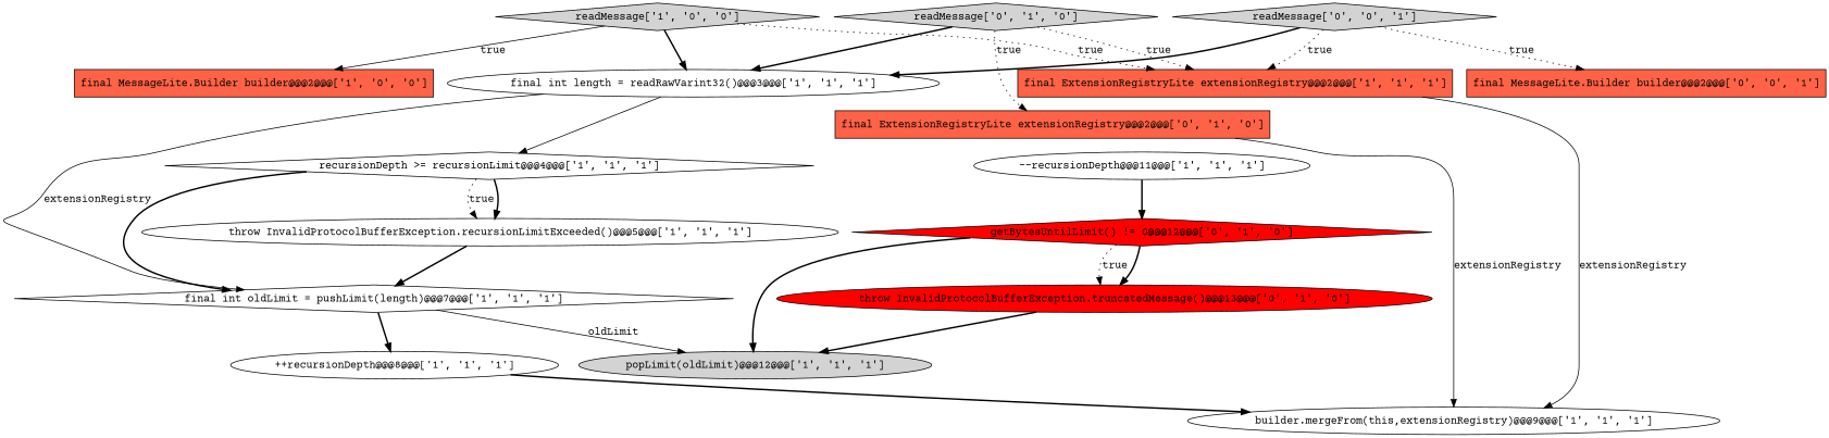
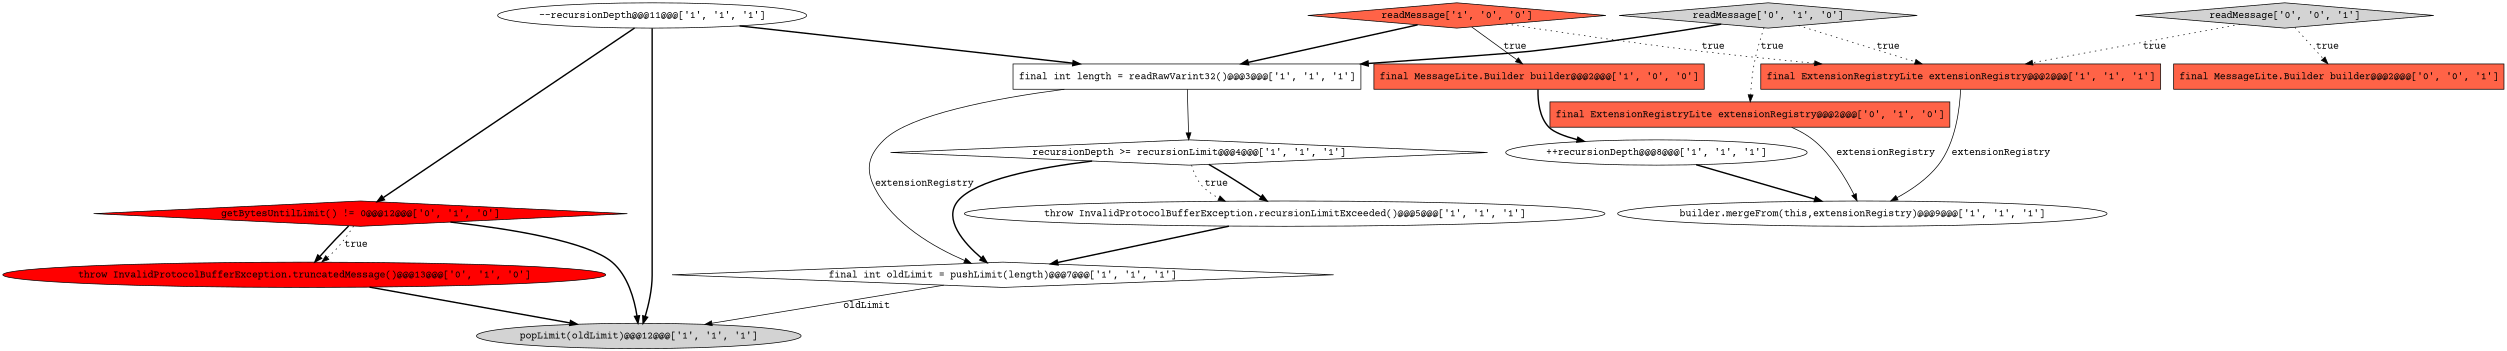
  digraph {
    fontname="Courier Prime"
    node [fillcolor=white fontname="Courier Prime" shape=ellipse style=filled]
    edge [fontname="Courier Prime" style=bold]
-   n1 [fillcolor=lightgray label="readMessage['1', '0', '0']" shape=diamond]
-   n2 [label="final int length = readRawVarint32()@@@3@@@['1', '1', '1']"]
+   n1 [fillcolor=tomato label="readMessage['1', '0', '0']" shape=diamond]
+   n2 [label="final int length = readRawVarint32()@@@3@@@['1', '1', '1']" shape=box]
    n3 [fillcolor=tomato label="final MessageLite.Builder builder@@@2@@@['1', '0', '0']" shape=box]
    n4 [fillcolor=tomato label="final ExtensionRegistryLite extensionRegistry@@@2@@@['1', '1', '1']" shape=box]
    n5 [label="final int oldLimit = pushLimit(length)@@@7@@@['1', '1', '1']" shape=diamond]
    n6 [label="recursionDepth >= recursionLimit@@@4@@@['1', '1', '1']" shape=diamond]
    n7 [label="builder.mergeFrom(this,extensionRegistry)@@@9@@@['1', '1', '1']"]
    n8 [fillcolor=lightgray label="popLimit(oldLimit)@@@12@@@['1', '1', '1']"]
    n9 [label="++recursionDepth@@@8@@@['1', '1', '1']"]
    n10 [fillcolor=tomato label="final ExtensionRegistryLite extensionRegistry@@@2@@@['0', '1', '0']" shape=box]
    n11 [label="throw InvalidProtocolBufferException.recursionLimitExceeded()@@@5@@@['1', '1', '1']"]
    n12 [fillcolor=lightgray label="readMessage['0', '1', '0']" shape=diamond]
    n13 [fillcolor=tomato label="final MessageLite.Builder builder@@@2@@@['0', '0', '1']" shape=box]
    n14 [fillcolor=lightgray label="readMessage['0', '0', '1']" shape=diamond]
    n15 [fillcolor=red label="throw InvalidProtocolBufferException.truncatedMessage()@@@13@@@['0', '1', '0']"]
    n16 [label="--recursionDepth@@@11@@@['1', '1', '1']"]
    n17 [fillcolor=red label="getBytesUntilLimit() != 0@@@12@@@['0', '1', '0']" shape=diamond]
    n1 -> n2
    n1 -> n3 [label=true style=solid]
    n1 -> n4 [label=true style=dotted]
    n2 -> n5 [label=extensionRegistry style=solid]
    n2 -> n6 [style=solid]
    n4 -> n7 [label=extensionRegistry style=solid]
    n5 -> n8 [label=oldLimit style=solid]
-   n5 -> n9
+   n3 -> n9
    n6 -> n5
    n6 -> n11
    n6 -> n11 [label=true style=dotted]
    n9 -> n7
    n10 -> n7 [label=extensionRegistry style=solid]
    n11 -> n5
    n12 -> n2
    n12 -> n4 [label=true style=dotted]
    n12 -> n10 [label=true style=dotted]
-   n14 -> n2
+   n16 -> n2
    n14 -> n4 [label=true style=dotted]
    n14 -> n13 [label=true style=dotted]
    n15 -> n8
+   n16 -> n8
    n16 -> n17
    n17 -> n8
    n17 -> n15
    n17 -> n15 [label=true style=dotted]
  }
